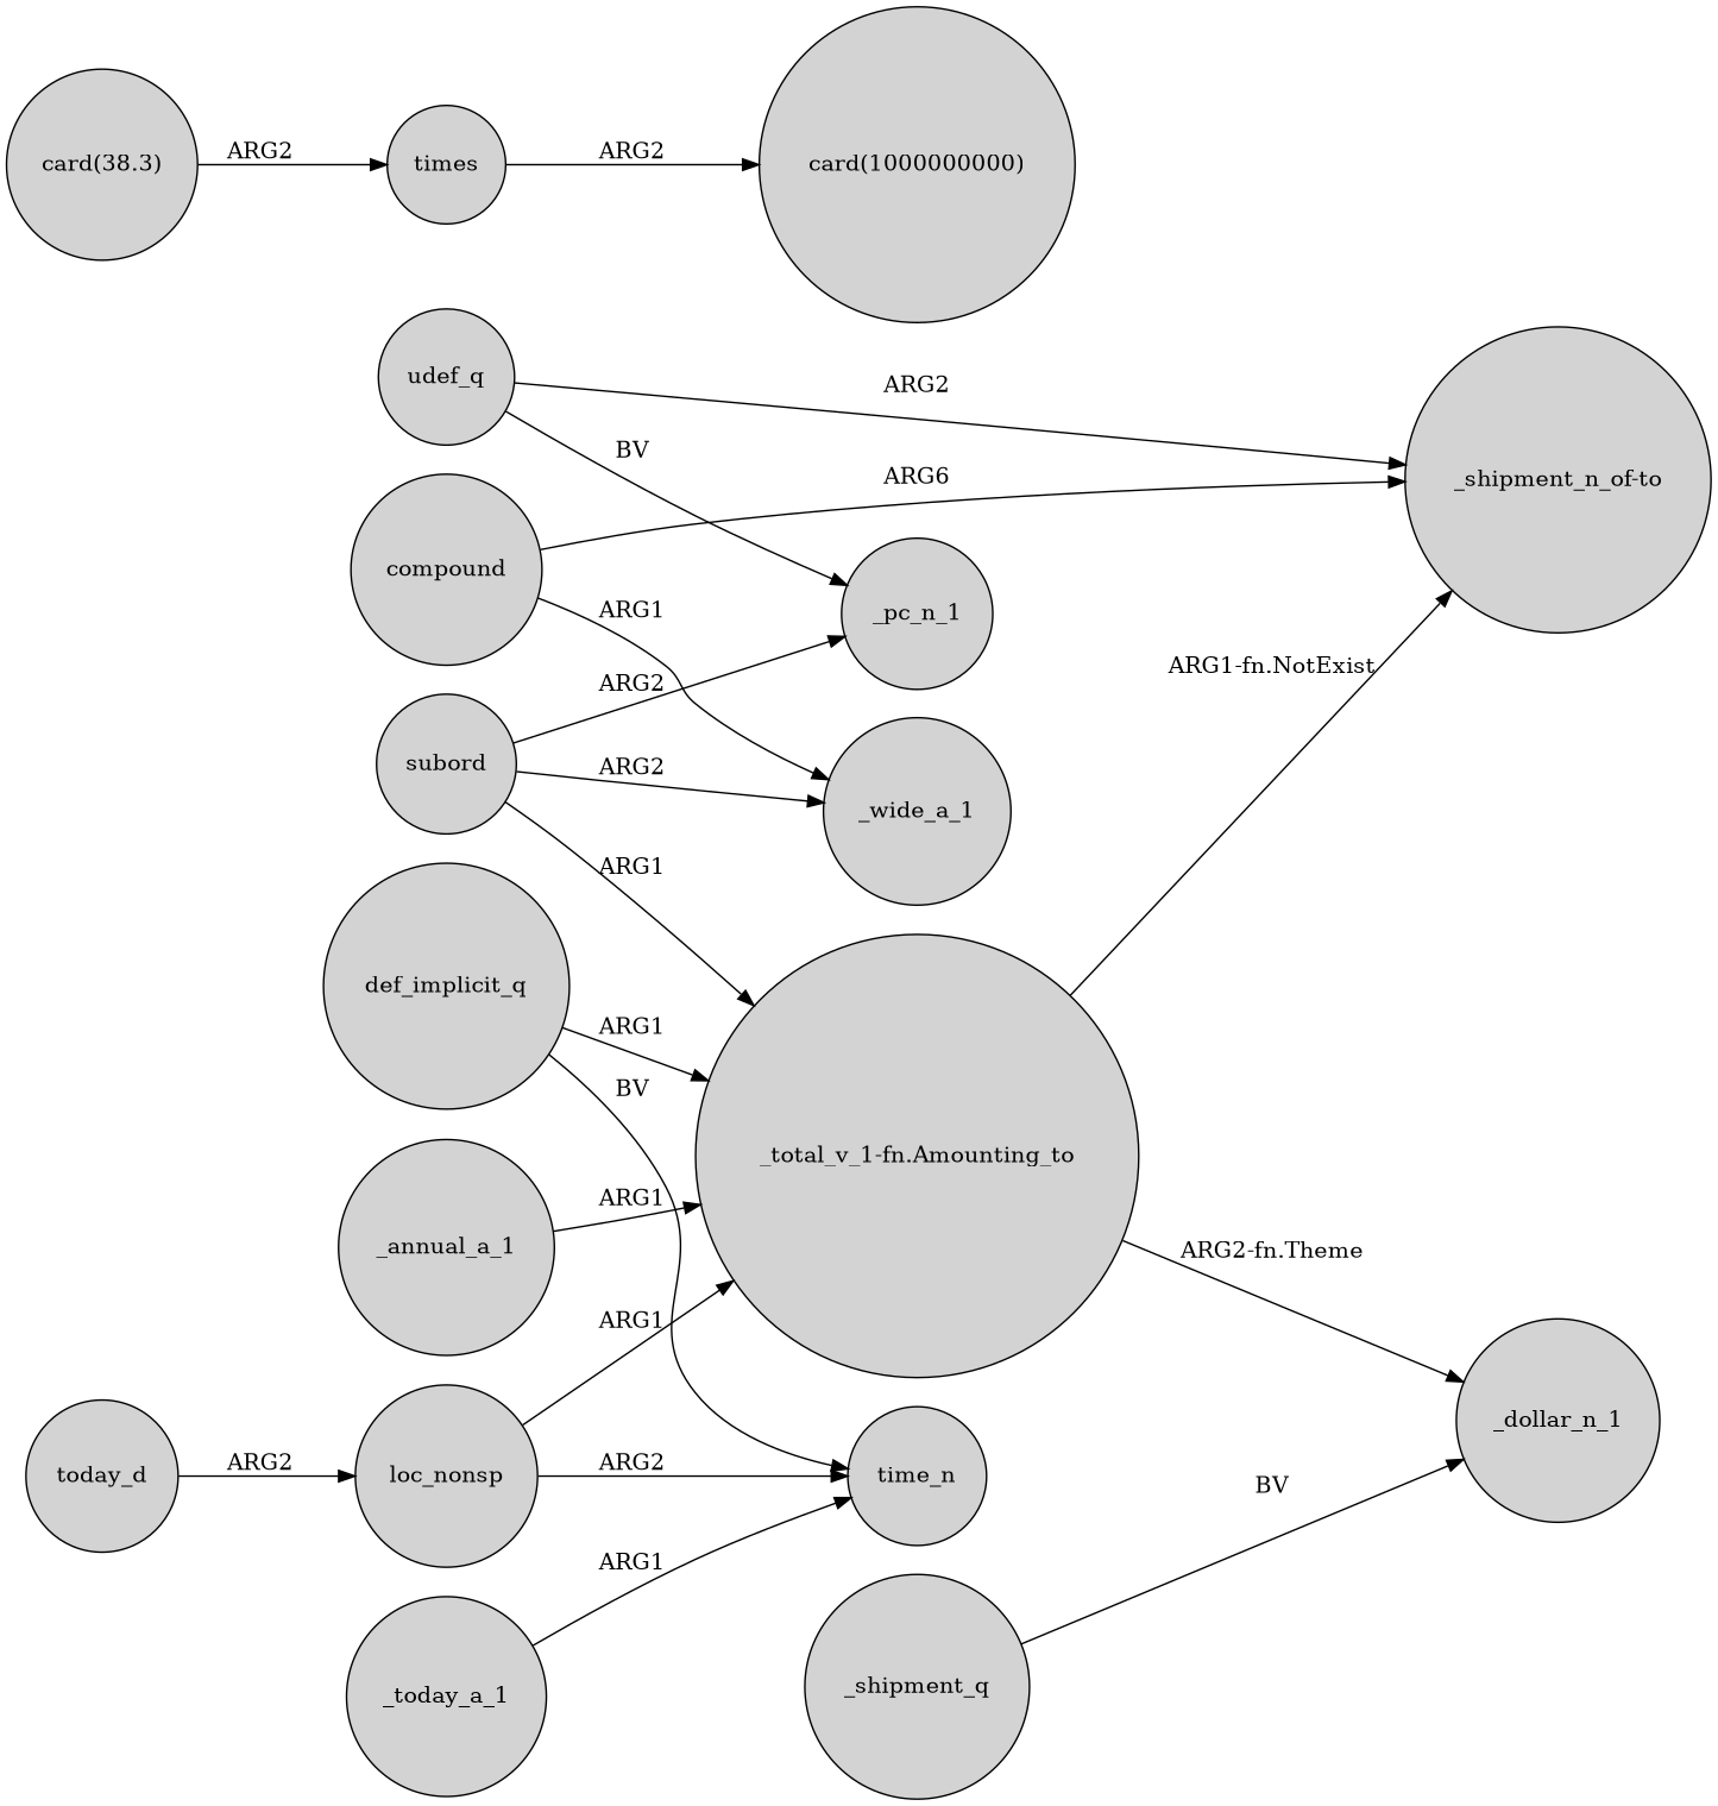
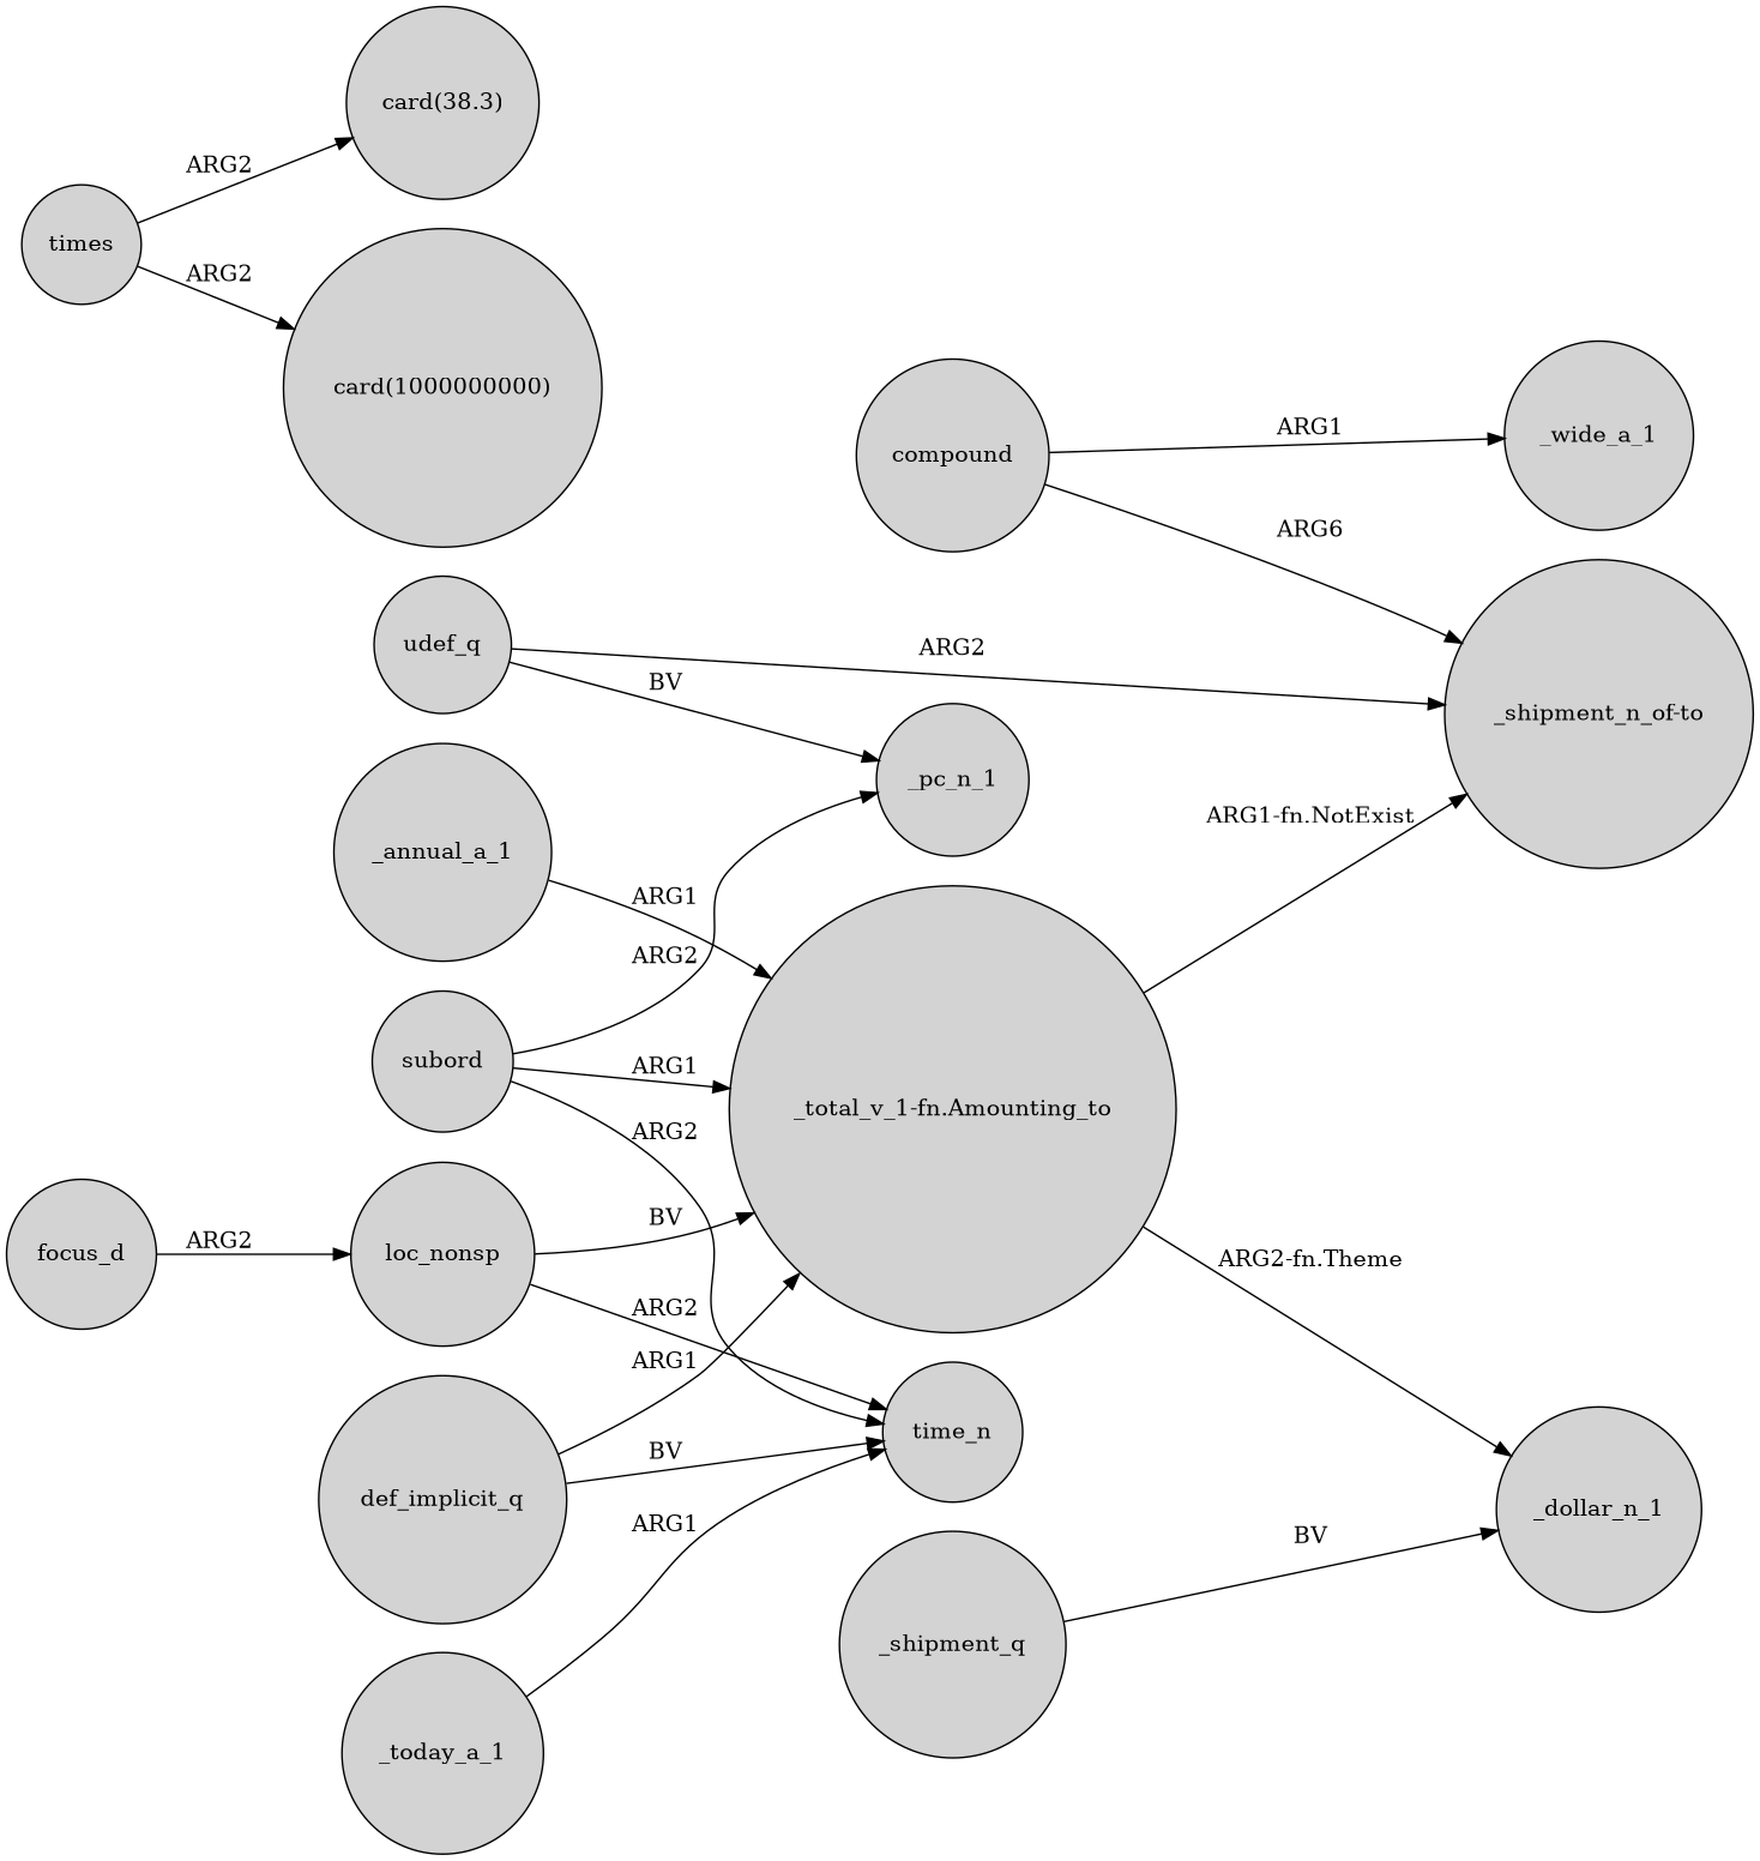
  digraph {
    rankdir=LR
    node [shape=circle style=filled]
-   focus_d [label=today_d]
+   focus_d
    loc_nonsp
    "_total_v_1-fn.Amounting_to"
    time_n
    "_shipment_n_of-to"
    _dollar_n_1
    _today_a_1
    compound
    _wide_a_1
    udef_q
    _pc_n_1
    times
    "card(38.3)"
    "card(1000000000)"
    subord
    n16 [label=_shipment_q]
    _annual_a_1
    def_implicit_q
    focus_d -> loc_nonsp [label=ARG2]
-   loc_nonsp -> "_total_v_1-fn.Amounting_to" [label=ARG1]
+   loc_nonsp -> "_total_v_1-fn.Amounting_to" [label=BV]
    loc_nonsp -> time_n [label=ARG2]
    "_total_v_1-fn.Amounting_to" -> "_shipment_n_of-to" [label="ARG1-fn.NotExist"]
    "_total_v_1-fn.Amounting_to" -> _dollar_n_1 [label="ARG2-fn.Theme"]
    _today_a_1 -> time_n [label=ARG1]
    compound -> "_shipment_n_of-to" [label=ARG6]
    compound -> _wide_a_1 [label=ARG1]
    udef_q -> "_shipment_n_of-to" [label=ARG2]
    udef_q -> _pc_n_1 [label=BV]
-   "card(38.3)" -> times [label=ARG2]
+   times -> "card(38.3)" [label=ARG2]
    times -> "card(1000000000)" [label=ARG2]
    subord -> "_total_v_1-fn.Amounting_to" [label=ARG1]
-   subord -> _wide_a_1 [label=ARG2]
+   subord -> time_n [label=ARG2]
    subord -> _pc_n_1 [label=ARG2]
    n16 -> _dollar_n_1 [label=BV]
    _annual_a_1 -> "_total_v_1-fn.Amounting_to" [label=ARG1]
    def_implicit_q -> "_total_v_1-fn.Amounting_to" [label=ARG1]
    def_implicit_q -> time_n [label=BV]
  }
